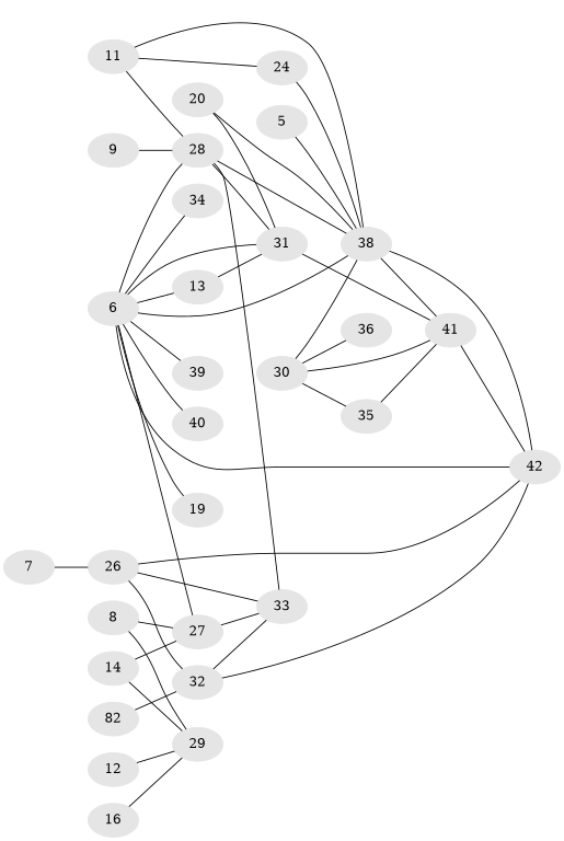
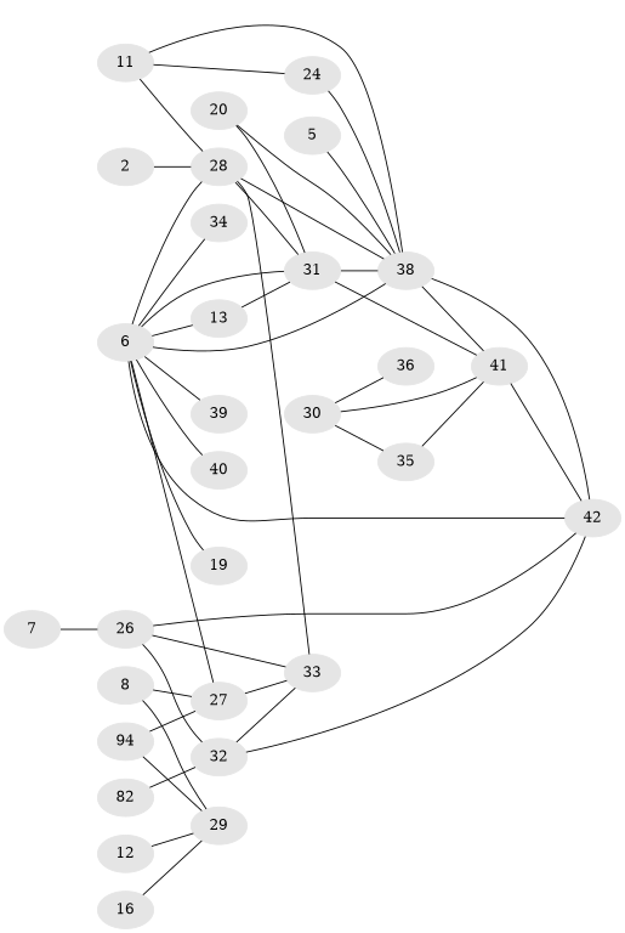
  graph {
    rankdir=LR
    node [color=gray90 style=filled]
    edge [weight=1.0]
-   2 [label=9]
+   2
    28
    38
    31
    33
    5
    42
    41
    6
    13
    19
    27
    34
    39
    40
    20
    7
    26
    32
    8
    29
    11
    24
    12
-   14
+   14 [label=94]
    16
    30
    35
    36
    n30 [label=82]
    2 -- 28
    28 -- 38
    28 -- 31
    28 -- 33
    38 -- 42
    38 -- 41 [weight=2.0]
-   30 -- 38 [weight=2.0]
+   31 -- 38 [weight=2.0]
    31 -- 41
    5 -- 38
    41 -- 42
    6 -- 28 [weight=3.0]
    6 -- 38
    6 -- 31
    6 -- 42
    6 -- 13
    6 -- 19
    6 -- 27
    6 -- 34
    6 -- 39
    6 -- 40
    13 -- 31
    27 -- 33
    20 -- 38
    20 -- 31
    7 -- 26
    26 -- 33
    26 -- 42
    26 -- 32
    32 -- 33
    32 -- 42
    8 -- 27
    8 -- 29
    11 -- 28
    11 -- 38
    11 -- 24
    24 -- 38
    12 -- 29
    14 -- 27
    14 -- 29
    16 -- 29
    30 -- 41
    30 -- 35
    30 -- 36
    35 -- 41
    n30 -- 32
  }
